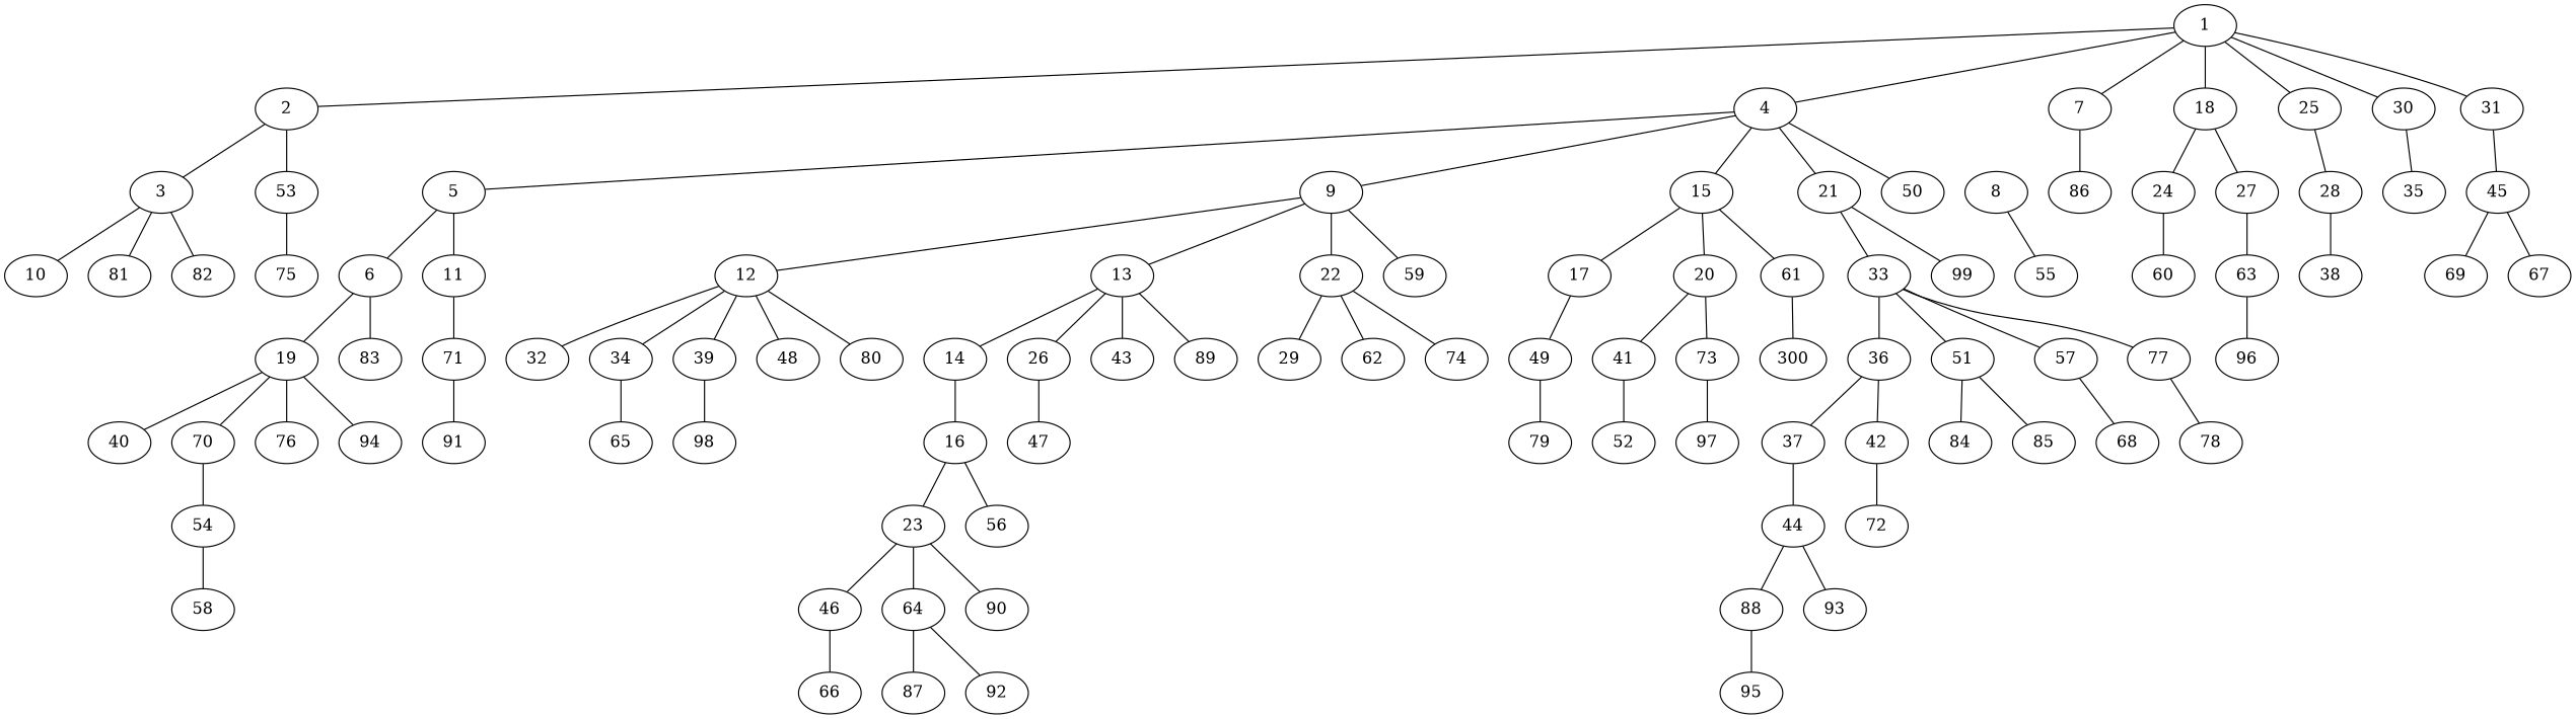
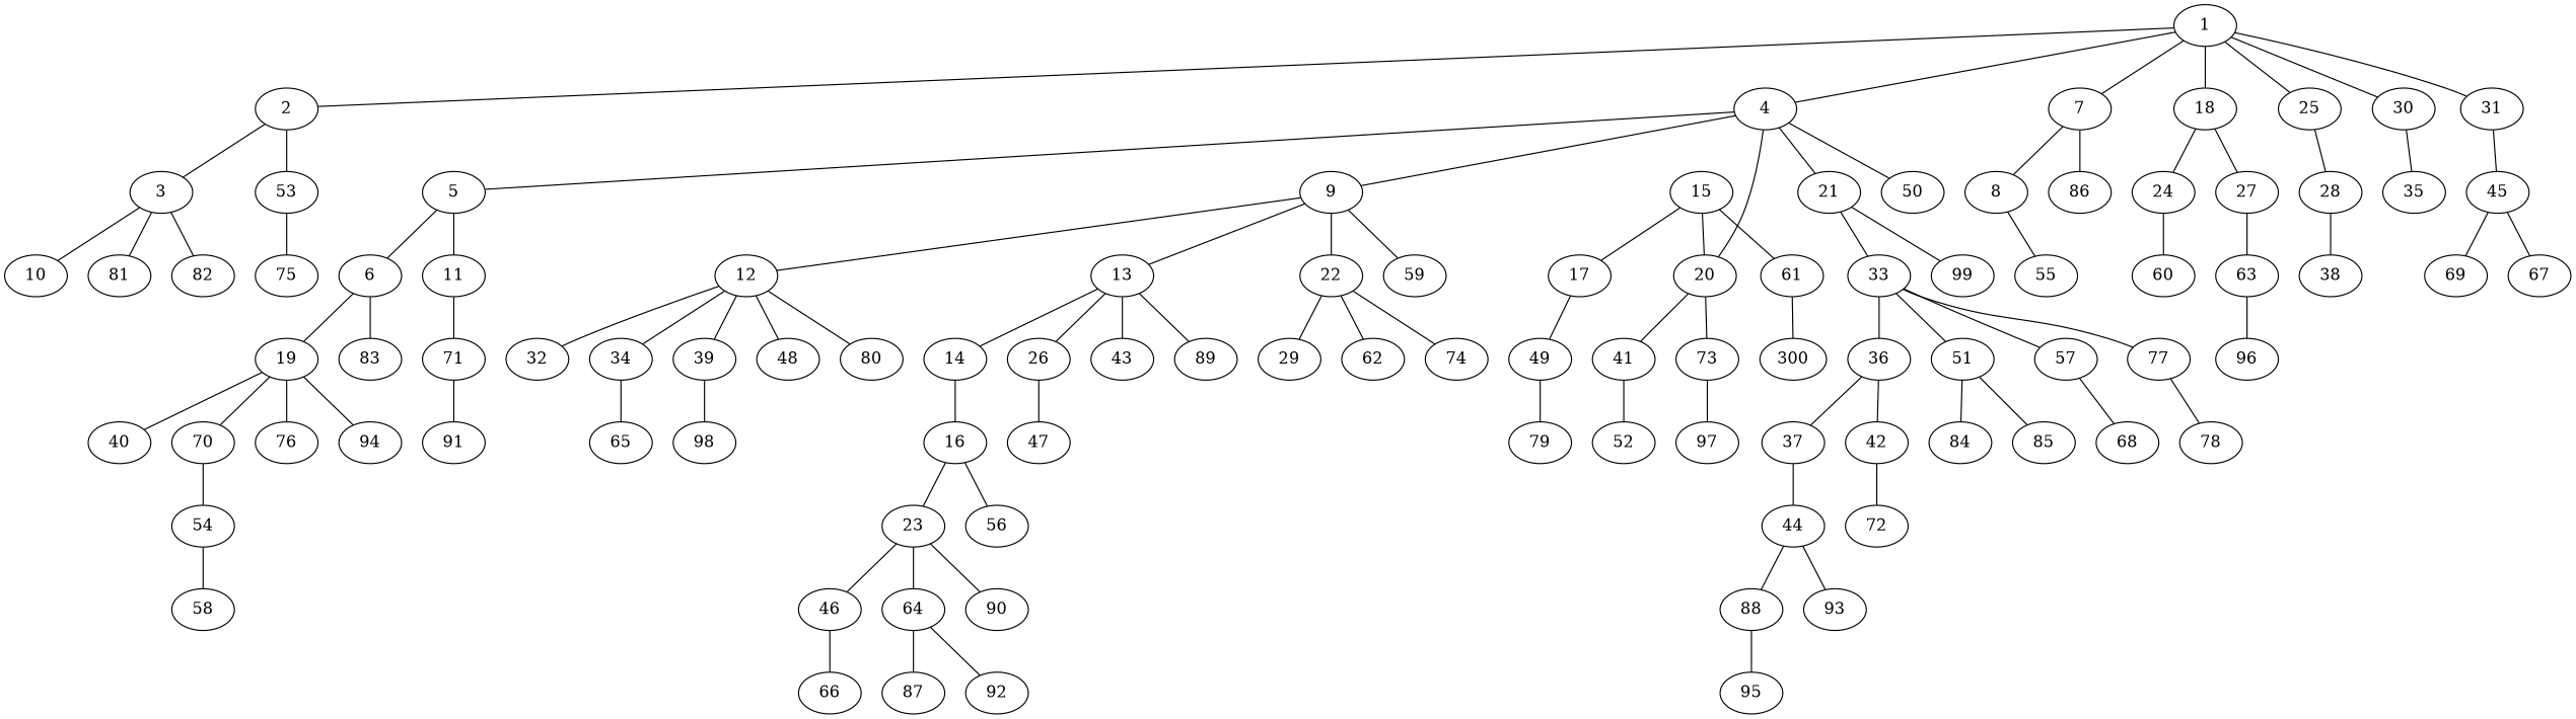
  graph {
    1
    2
    4
    7
    18
    25
    30
    31
    3
    53
    5
    9
    15
    21
    50
    8
    86
    24
    27
    28
    35
    45
    10
    81
    82
    75
    6
    11
    12
    13
    22
    59
    17
    20
    61
    49
    33
    99
    55
    60
    63
    38
    69
    67
    19
    83
    71
    32
    34
    39
    48
    80
    14
    26
    43
    89
    29
    62
    74
    41
    73
    n62 [label=300]
    79
    36
    51
    57
    77
    40
    70
    76
    94
    91
    54
    58
    65
    98
    16
    47
    23
    56
    46
    64
    90
    52
    97
    66
    87
    92
    96
    37
    42
    84
    85
    68
    78
    44
    72
    88
    93
    95
    1 -- 2
    1 -- 4
    1 -- 7
    1 -- 18
    1 -- 25
    1 -- 30
    1 -- 31
    2 -- 3
    2 -- 53
    4 -- 5
    4 -- 9
-   4 -- 15
+   4 -- 20
    4 -- 21
    4 -- 50
+   7 -- 8
    7 -- 86
    18 -- 24
    18 -- 27
    25 -- 28
    30 -- 35
    31 -- 45
    3 -- 10
    3 -- 81
    3 -- 82
    53 -- 75
    5 -- 6
    5 -- 11
    9 -- 12
    9 -- 13
    9 -- 22
    9 -- 59
    15 -- 17
    15 -- 20
    15 -- 61
    21 -- 33
    21 -- 99
    8 -- 55
    24 -- 60
    27 -- 63
    28 -- 38
    45 -- 69
    45 -- 67
    6 -- 19
    6 -- 83
    11 -- 71
    12 -- 32
    12 -- 34
    12 -- 39
    12 -- 48
    12 -- 80
    13 -- 14
    13 -- 26
    13 -- 43
    13 -- 89
    22 -- 29
    22 -- 62
    22 -- 74
    17 -- 49
    20 -- 41
    20 -- 73
    61 -- n62
    49 -- 79
    33 -- 36
    33 -- 51
    33 -- 57
    33 -- 77
    63 -- 96
    19 -- 40
    19 -- 70
    19 -- 76
    19 -- 94
    71 -- 91
    34 -- 65
    39 -- 98
    14 -- 16
    26 -- 47
    41 -- 52
    73 -- 97
    36 -- 37
    36 -- 42
    51 -- 84
    51 -- 85
    57 -- 68
    77 -- 78
    70 -- 54
    54 -- 58
    16 -- 23
    16 -- 56
    23 -- 46
    23 -- 64
    23 -- 90
    46 -- 66
    64 -- 87
    64 -- 92
    37 -- 44
    42 -- 72
    44 -- 88
    44 -- 93
    88 -- 95
  }
